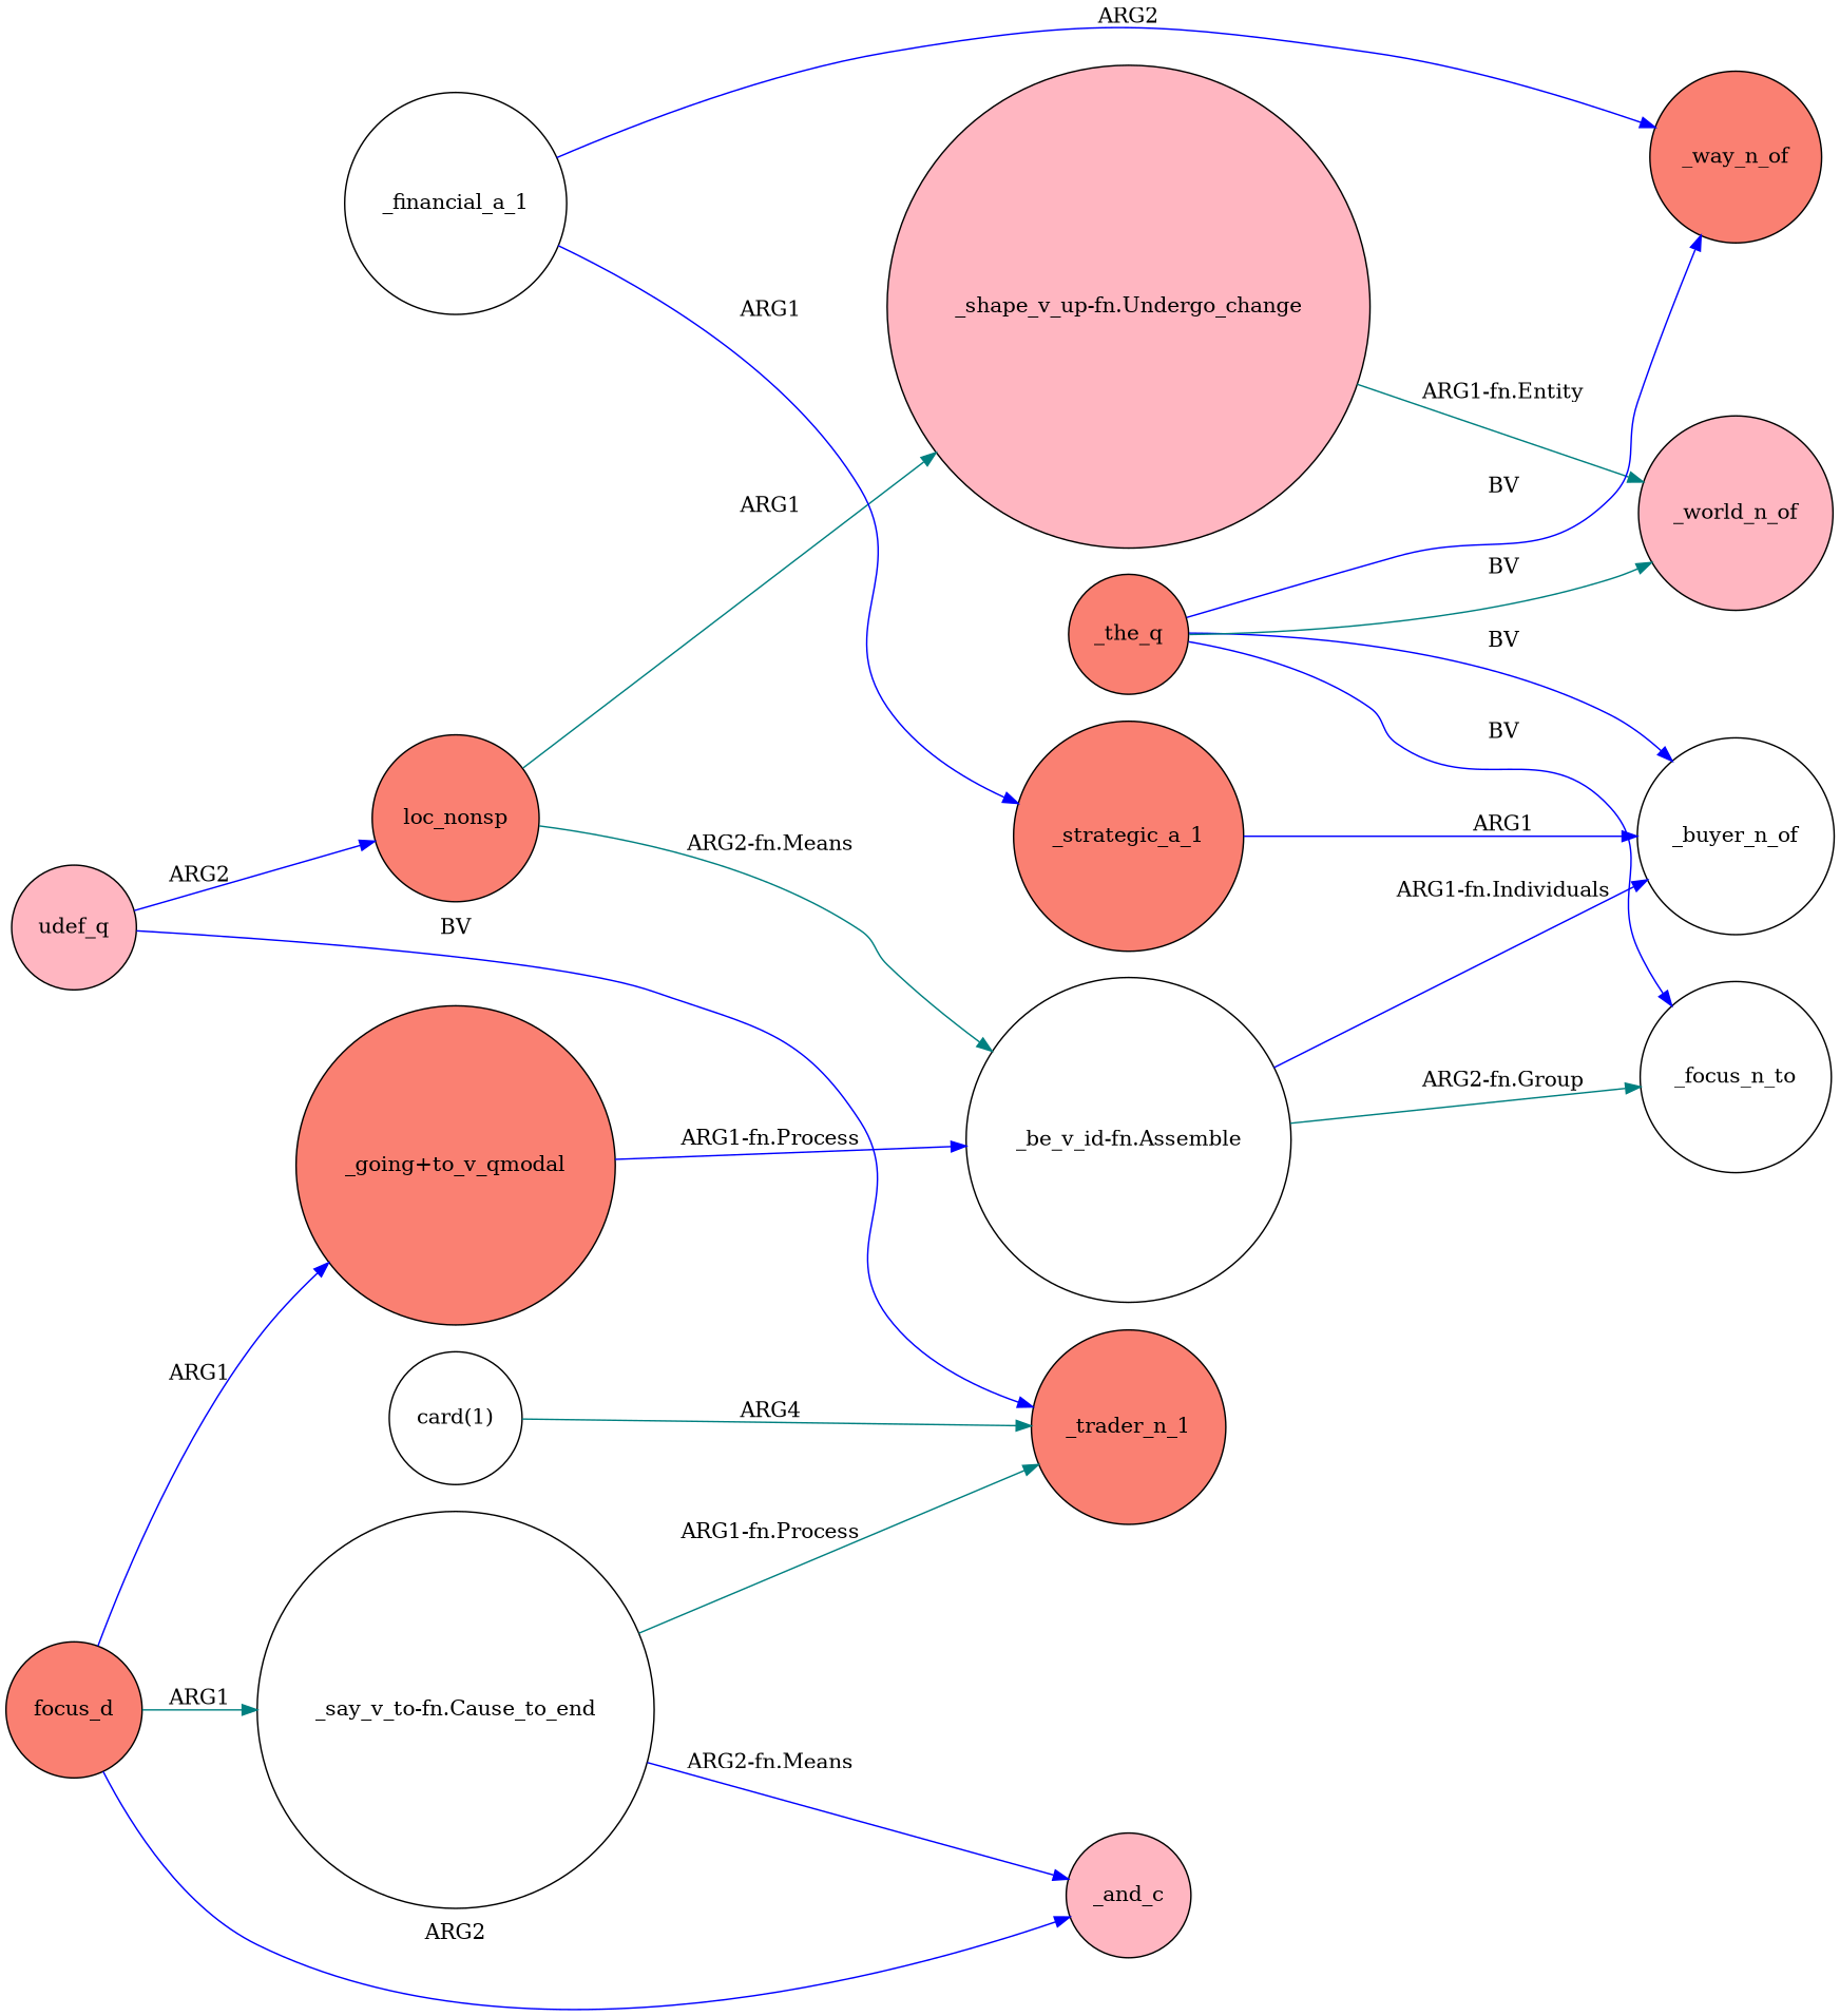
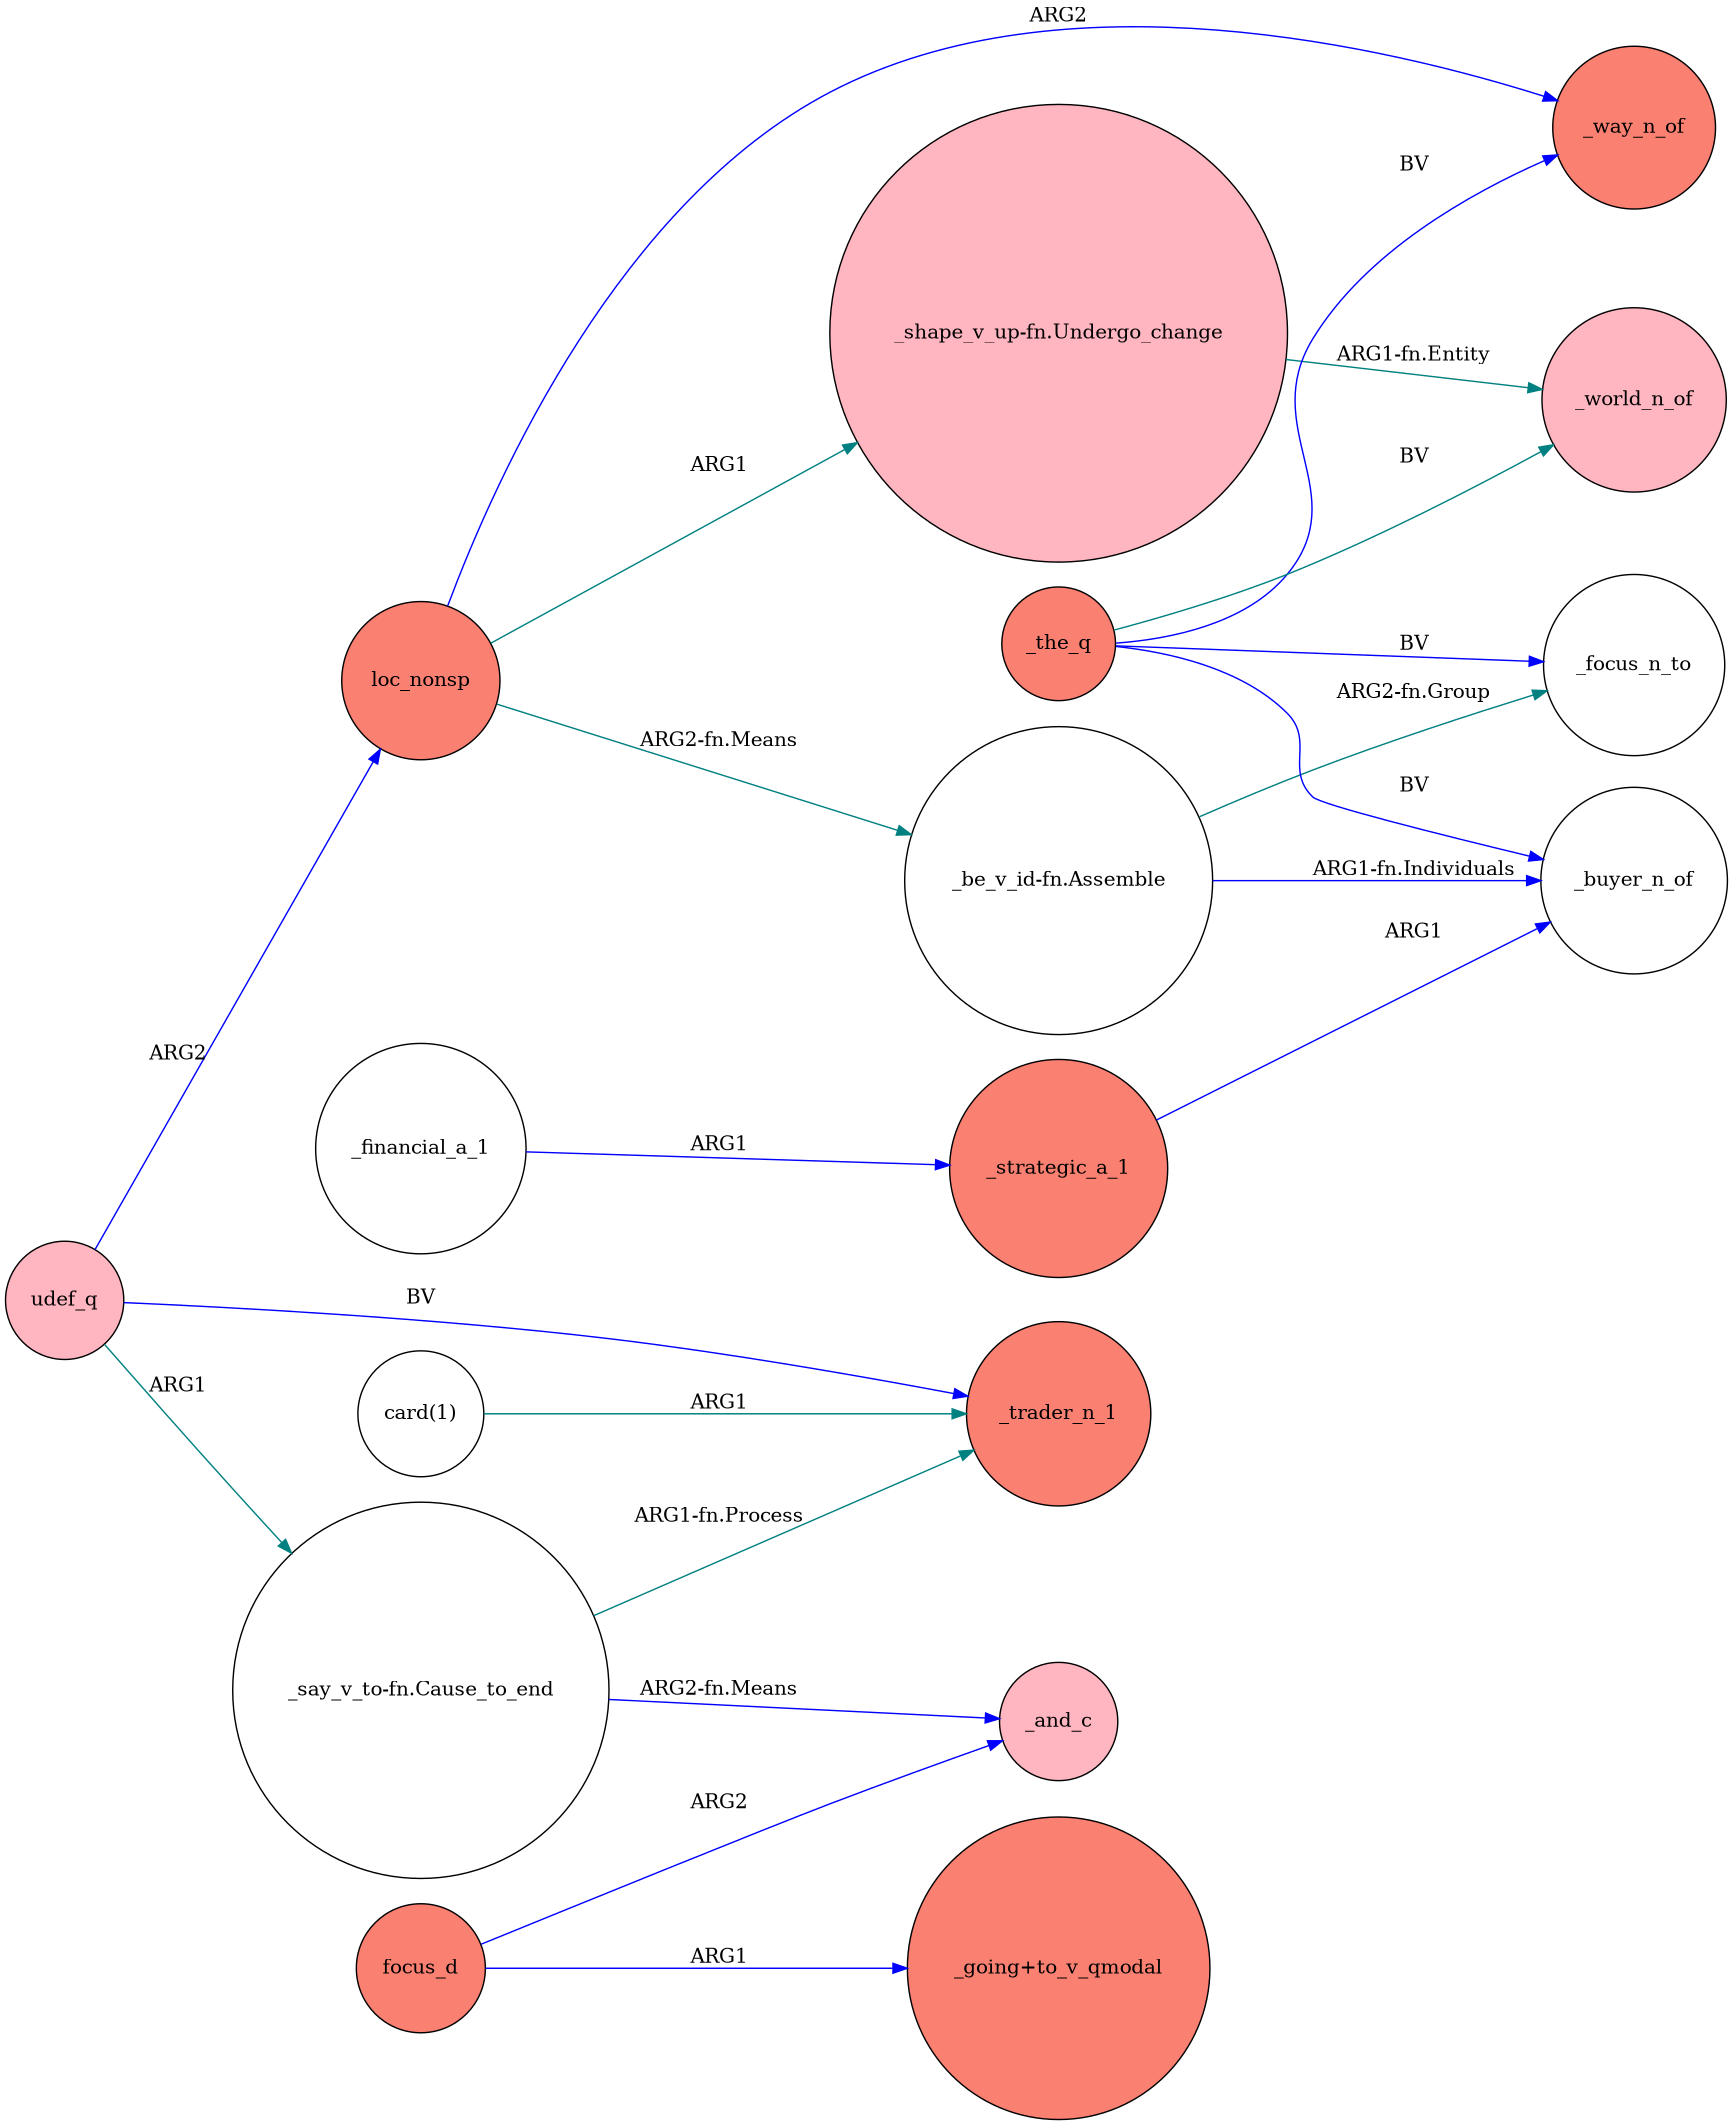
  digraph {
    rankdir=LR
    node [fillcolor=salmon shape=circle style=filled]
    edge [color=blue]
    loc_nonsp
    _way_n_of
    "_be_v_id-fn.Assemble" [fillcolor=white]
    "_shape_v_up-fn.Undergo_change" [fillcolor=lightpink]
    n5 [fillcolor=white label=_focus_n_to]
    _buyer_n_of [fillcolor=white]
    _world_n_of [fillcolor=lightpink]
    _trader_n_1
    "_say_v_to-fn.Cause_to_end" [fillcolor=white]
    _and_c [fillcolor=lightpink]
    "card(1)" [fillcolor=white]
    _the_q
    focus_d
    "_going+to_v_qmodal"
    udef_q [fillcolor=lightpink]
    _strategic_a_1
    _financial_a_1 [fillcolor=white]
-   _financial_a_1 -> _way_n_of [label=ARG2]
+   loc_nonsp -> _way_n_of [label=ARG2]
    loc_nonsp -> "_be_v_id-fn.Assemble" [color=teal label="ARG2-fn.Means"]
    loc_nonsp -> "_shape_v_up-fn.Undergo_change" [color=teal label=ARG1]
    "_be_v_id-fn.Assemble" -> n5 [color=teal label="ARG2-fn.Group"]
    "_be_v_id-fn.Assemble" -> _buyer_n_of [label="ARG1-fn.Individuals"]
    "_shape_v_up-fn.Undergo_change" -> _world_n_of [color=teal label="ARG1-fn.Entity"]
    "_say_v_to-fn.Cause_to_end" -> _trader_n_1 [color=teal label="ARG1-fn.Process"]
    "_say_v_to-fn.Cause_to_end" -> _and_c [label="ARG2-fn.Means"]
-   "card(1)" -> _trader_n_1 [color=teal label=ARG4]
+   "card(1)" -> _trader_n_1 [color=teal label=ARG1]
    _the_q -> _way_n_of [label=BV]
    _the_q -> n5 [label=BV]
    _the_q -> _buyer_n_of [label=BV]
    _the_q -> _world_n_of [color=teal label=BV]
-   focus_d -> "_say_v_to-fn.Cause_to_end" [color=teal label=ARG1]
+   udef_q -> "_say_v_to-fn.Cause_to_end" [color=teal label=ARG1]
    focus_d -> _and_c [label=ARG2]
    focus_d -> "_going+to_v_qmodal" [label=ARG1]
-   "_going+to_v_qmodal" -> "_be_v_id-fn.Assemble" [label="ARG1-fn.Process"]
    udef_q -> loc_nonsp [label=ARG2]
    udef_q -> _trader_n_1 [label=BV]
    _strategic_a_1 -> _buyer_n_of [label=ARG1]
    _financial_a_1 -> _strategic_a_1 [label=ARG1]
  }
